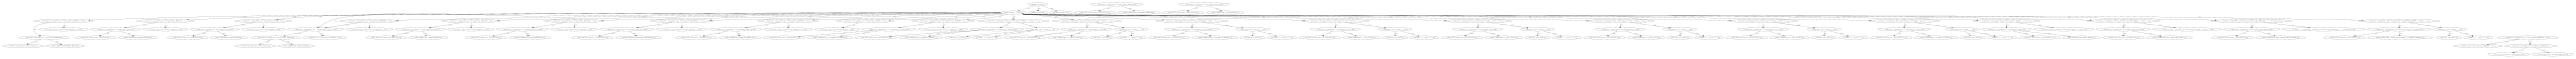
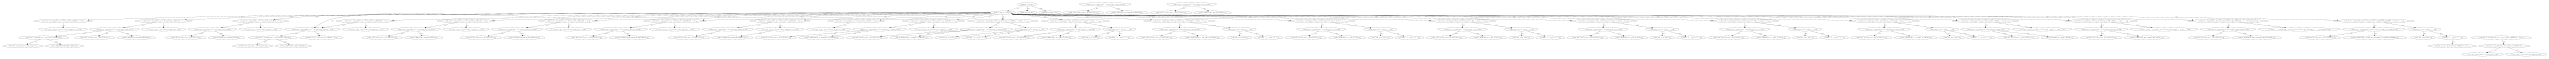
  digraph {
    fontname="Roboto Mono"
    node [fontname="Roboto Mono"]
    edge [arrowhead=box fontname="Roboto Mono"]
    n1 [label=<(METHOD,&lt;clinit&gt;)>]
    n2 [label=<(BLOCK,&lt;empty&gt;,&lt;empty&gt;)>]
    n3 [label=<(MODIFIER,STATIC)>]
    n4 [label=<(METHOD_RETURN,void)>]
    n5 [label=<(&lt;operator&gt;.assignment,int TarConstants.NAMELEN = 100)<SUB>74</SUB>>]
    n6 [label=<(&lt;operator&gt;.assignment,int TarConstants.MODELEN = 8)<SUB>79</SUB>>]
    n7 [label=<(&lt;operator&gt;.assignment,int TarConstants.UIDLEN = 8)<SUB>84</SUB>>]
    n8 [label=<(&lt;operator&gt;.assignment,int TarConstants.GIDLEN = 8)<SUB>89</SUB>>]
    n9 [label=<(&lt;operator&gt;.assignment,int TarConstants.CHKSUMLEN = 8)<SUB>94</SUB>>]
    n10 [label=<(&lt;operator&gt;.assignment,int TarConstants.SIZELEN = 12)<SUB>99</SUB>>]
    n11 [label=<(&lt;operator&gt;.assignment,int TarConstants.MAGICLEN = 8)<SUB>104</SUB>>]
    n12 [label=<(&lt;operator&gt;.assignment,int TarConstants.MODTIMELEN = 12)<SUB>109</SUB>>]
    n13 [label=<(&lt;operator&gt;.assignment,int TarConstants.GNAMELEN = 32)<SUB>119</SUB>>]
    n14 [label=<(&lt;operator&gt;.assignment,int TarConstants.DEVLEN = 8)<SUB>124</SUB>>]
    n15 [label=<(&lt;operator&gt;.assignment,byte TarConstants.LF_OLDNORM = 0)<SUB>130</SUB>>]
    n16 [label=<(&lt;operator&gt;.assignment,byte TarConstants.LF_NORMAL = (byte) '0')<SUB>135</SUB>>]
    n17 [label=<(&lt;operator&gt;.assignment,byte TarConstants.LF_LINK = (byte) '1')<SUB>140</SUB>>]
    n18 [label=<(&lt;operator&gt;.assignment,byte TarConstants.LF_SYMLINK = (byte) '2')<SUB>145</SUB>>]
    n19 [label=<(&lt;operator&gt;.assignment,byte TarConstants.LF_CHR = (byte) '3')<SUB>150</SUB>>]
    n20 [label=<(&lt;operator&gt;.assignment,byte TarConstants.LF_BLK = (byte) '4')<SUB>155</SUB>>]
    n21 [label=<(&lt;operator&gt;.assignment,byte TarConstants.LF_DIR = (byte) '5')<SUB>160</SUB>>]
    n22 [label=<(&lt;operator&gt;.assignment,byte TarConstants.LF_FIFO = (byte) '6')<SUB>165</SUB>>]
    n23 [label=<(&lt;operator&gt;.assignment,byte TarConstants.LF_CONTIG = (byte) '7')<SUB>170</SUB>>]
    n24 [label=<(&lt;operator&gt;.assignment,String TarConstants.TMAGIC = &quot;ustar&quot;)<SUB>175</SUB>>]
    n25 [label=<(&lt;operator&gt;.assignment,String TarConstants.GNU_TMAGIC = &quot;ustar  &quot;)<SUB>180</SUB>>]
    n26 [label=<(&lt;operator&gt;.assignment,String TarConstants.GNU_LONGLINK = &quot;././@LongLink&quot;)<SUB>185</SUB>>]
    n27 [label=<(&lt;operator&gt;.assignment,byte TarConstants.LF_GNUTYPE_LONGNAME = (byte) 'L')<SUB>190</SUB>>]
    n28 [label=<(&lt;operator&gt;.fieldAccess,TarConstants.NAMELEN)<SUB>74</SUB>>]
    n29 [label=<(LITERAL,100,int TarConstants.NAMELEN = 100)<SUB>74</SUB>>]
    n30 [label=<(&lt;operator&gt;.fieldAccess,TarConstants.MODELEN)<SUB>79</SUB>>]
    n31 [label=<(LITERAL,8,int TarConstants.MODELEN = 8)<SUB>79</SUB>>]
    n32 [label=<(&lt;operator&gt;.fieldAccess,TarConstants.UIDLEN)<SUB>84</SUB>>]
    n33 [label=<(LITERAL,8,int TarConstants.UIDLEN = 8)<SUB>84</SUB>>]
    n34 [label=<(&lt;operator&gt;.fieldAccess,TarConstants.GIDLEN)<SUB>89</SUB>>]
    n35 [label=<(LITERAL,8,int TarConstants.GIDLEN = 8)<SUB>89</SUB>>]
    n36 [label=<(LITERAL,8,int TarConstants.CHKSUMLEN = 8)<SUB>94</SUB>>]
    n37 [label=<(&lt;operator&gt;.fieldAccess,TarConstants.SIZELEN)<SUB>99</SUB>>]
    n38 [label=<(LITERAL,12,int TarConstants.SIZELEN = 12)<SUB>99</SUB>>]
    n39 [label=<(&lt;operator&gt;.fieldAccess,TarConstants.MAGICLEN)<SUB>104</SUB>>]
    n40 [label=<(LITERAL,8,int TarConstants.MAGICLEN = 8)<SUB>104</SUB>>]
    n41 [label=<(&lt;operator&gt;.fieldAccess,TarConstants.MODTIMELEN)<SUB>109</SUB>>]
    n42 [label=<(LITERAL,12,int TarConstants.MODTIMELEN = 12)<SUB>109</SUB>>]
    n43 [label=<(&lt;operator&gt;.assignment,int TarConstants.UNAMELEN = 32)<SUB>114</SUB>>]
    n44 [label=<(&lt;operator&gt;.fieldAccess,TarConstants.UNAMELEN)<SUB>114</SUB>>]
    n45 [label=<(LITERAL,32,int TarConstants.UNAMELEN = 32)<SUB>114</SUB>>]
    n46 [label=<(&lt;operator&gt;.fieldAccess,TarConstants.GNAMELEN)<SUB>119</SUB>>]
    n47 [label=<(LITERAL,32,int TarConstants.GNAMELEN = 32)<SUB>119</SUB>>]
    n48 [label=<(LITERAL,8,int TarConstants.DEVLEN = 8)<SUB>124</SUB>>]
    n49 [label=<(&lt;operator&gt;.fieldAccess,TarConstants.LF_OLDNORM)<SUB>130</SUB>>]
    n50 [label=<(LITERAL,0,byte TarConstants.LF_OLDNORM = 0)<SUB>130</SUB>>]
    n51 [label=<(&lt;operator&gt;.fieldAccess,TarConstants.LF_NORMAL)<SUB>135</SUB>>]
    n52 [label=<(&lt;operator&gt;.cast,(byte) '0')<SUB>135</SUB>>]
    n53 [label=<(&lt;operator&gt;.fieldAccess,TarConstants.LF_LINK)<SUB>140</SUB>>]
    n54 [label=<(&lt;operator&gt;.cast,(byte) '1')<SUB>140</SUB>>]
    n55 [label=<(&lt;operator&gt;.fieldAccess,TarConstants.LF_SYMLINK)<SUB>145</SUB>>]
    n56 [label=<(&lt;operator&gt;.cast,(byte) '2')<SUB>145</SUB>>]
    n57 [label=<(&lt;operator&gt;.fieldAccess,TarConstants.LF_CHR)<SUB>150</SUB>>]
    n58 [label=<(&lt;operator&gt;.cast,(byte) '3')<SUB>150</SUB>>]
    n59 [label=<(&lt;operator&gt;.fieldAccess,TarConstants.LF_BLK)<SUB>155</SUB>>]
    n60 [label=<(&lt;operator&gt;.cast,(byte) '4')<SUB>155</SUB>>]
    n61 [label=<(&lt;operator&gt;.fieldAccess,TarConstants.LF_DIR)<SUB>160</SUB>>]
    n62 [label=<(&lt;operator&gt;.cast,(byte) '5')<SUB>160</SUB>>]
    n63 [label=<(&lt;operator&gt;.fieldAccess,TarConstants.LF_FIFO)<SUB>165</SUB>>]
    n64 [label=<(&lt;operator&gt;.cast,(byte) '6')<SUB>165</SUB>>]
    n65 [label=<(&lt;operator&gt;.fieldAccess,TarConstants.LF_CONTIG)<SUB>170</SUB>>]
    n66 [label=<(&lt;operator&gt;.cast,(byte) '7')<SUB>170</SUB>>]
    n67 [label=<(&lt;operator&gt;.fieldAccess,TarConstants.TMAGIC)<SUB>175</SUB>>]
    n68 [label=<(LITERAL,&quot;ustar&quot;,String TarConstants.TMAGIC = &quot;ustar&quot;)<SUB>175</SUB>>]
    n69 [label=<(&lt;operator&gt;.fieldAccess,TarConstants.GNU_TMAGIC)<SUB>180</SUB>>]
    n70 [label=<(LITERAL,&quot;ustar  &quot;,String TarConstants.GNU_TMAGIC = &quot;ustar  &quot;)<SUB>180</SUB>>]
    n71 [label=<(&lt;operator&gt;.fieldAccess,TarConstants.GNU_LONGLINK)<SUB>185</SUB>>]
    n72 [label=<(LITERAL,&quot;././@LongLink&quot;,String TarConstants.GNU_LONGLINK = &quot;././@LongLink&quot;)<SUB>185</SUB>>]
    n73 [label=<(&lt;operator&gt;.fieldAccess,TarConstants.LF_GNUTYPE_LONGNAME)<SUB>190</SUB>>]
    n74 [label=<(&lt;operator&gt;.cast,(byte) 'L')<SUB>190</SUB>>]
    n75 [label=<(TYPE_REF,TarConstants,TarConstants)<SUB>74</SUB>>]
    n76 [label=<(FIELD_IDENTIFIER,NAMELEN,NAMELEN)<SUB>74</SUB>>]
    n77 [label=<(TYPE_REF,TarConstants,TarConstants)<SUB>79</SUB>>]
    n78 [label=<(FIELD_IDENTIFIER,MODELEN,MODELEN)<SUB>79</SUB>>]
    n79 [label=<(TYPE_REF,TarConstants,TarConstants)<SUB>84</SUB>>]
    n80 [label=<(FIELD_IDENTIFIER,UIDLEN,UIDLEN)<SUB>84</SUB>>]
    n81 [label=<(TYPE_REF,TarConstants,TarConstants)<SUB>89</SUB>>]
    n82 [label=<(FIELD_IDENTIFIER,GIDLEN,GIDLEN)<SUB>89</SUB>>]
    n83 [label=<(&lt;operator&gt;.fieldAccess,TarConstants.CHKSUMLEN)<SUB>94</SUB>>]
    n84 [label=<(TYPE_REF,TarConstants,TarConstants)<SUB>94</SUB>>]
    n85 [label=<(FIELD_IDENTIFIER,CHKSUMLEN,CHKSUMLEN)<SUB>94</SUB>>]
    n86 [label=<(TYPE_REF,TarConstants,TarConstants)<SUB>99</SUB>>]
    n87 [label=<(FIELD_IDENTIFIER,SIZELEN,SIZELEN)<SUB>99</SUB>>]
    n88 [label=<(TYPE_REF,TarConstants,TarConstants)<SUB>104</SUB>>]
    n89 [label=<(FIELD_IDENTIFIER,MAGICLEN,MAGICLEN)<SUB>104</SUB>>]
    n90 [label=<(TYPE_REF,TarConstants,TarConstants)<SUB>109</SUB>>]
    n91 [label=<(FIELD_IDENTIFIER,MODTIMELEN,MODTIMELEN)<SUB>109</SUB>>]
    n92 [label=<(TYPE_REF,TarConstants,TarConstants)<SUB>114</SUB>>]
    n93 [label=<(FIELD_IDENTIFIER,UNAMELEN,UNAMELEN)<SUB>114</SUB>>]
    n94 [label=<(TYPE_REF,TarConstants,TarConstants)<SUB>119</SUB>>]
    n95 [label=<(FIELD_IDENTIFIER,GNAMELEN,GNAMELEN)<SUB>119</SUB>>]
    n96 [label=<(&lt;operator&gt;.fieldAccess,TarConstants.DEVLEN)<SUB>124</SUB>>]
    n97 [label=<(TYPE_REF,TarConstants,TarConstants)<SUB>124</SUB>>]
    n98 [label=<(FIELD_IDENTIFIER,DEVLEN,DEVLEN)<SUB>124</SUB>>]
    n99 [label=<(TYPE_REF,TarConstants,TarConstants)<SUB>130</SUB>>]
    n100 [label=<(FIELD_IDENTIFIER,LF_OLDNORM,LF_OLDNORM)<SUB>130</SUB>>]
    n101 [label=<(TYPE_REF,TarConstants,TarConstants)<SUB>135</SUB>>]
    n102 [label=<(FIELD_IDENTIFIER,LF_NORMAL,LF_NORMAL)<SUB>135</SUB>>]
    n103 [label=<(TYPE_REF,byte,byte)<SUB>135</SUB>>]
    n104 [label=<(LITERAL,'0',(byte) '0')<SUB>135</SUB>>]
    n105 [label=<(TYPE_REF,TarConstants,TarConstants)<SUB>140</SUB>>]
    n106 [label=<(FIELD_IDENTIFIER,LF_LINK,LF_LINK)<SUB>140</SUB>>]
    n107 [label=<(TYPE_REF,byte,byte)<SUB>140</SUB>>]
    n108 [label=<(LITERAL,'1',(byte) '1')<SUB>140</SUB>>]
    n109 [label=<(TYPE_REF,TarConstants,TarConstants)<SUB>145</SUB>>]
    n110 [label=<(FIELD_IDENTIFIER,LF_SYMLINK,LF_SYMLINK)<SUB>145</SUB>>]
    n111 [label=<(TYPE_REF,byte,byte)<SUB>145</SUB>>]
    n112 [label=<(LITERAL,'2',(byte) '2')<SUB>145</SUB>>]
    n113 [label=<(TYPE_REF,TarConstants,TarConstants)<SUB>150</SUB>>]
    n114 [label=<(FIELD_IDENTIFIER,LF_CHR,LF_CHR)<SUB>150</SUB>>]
    n115 [label=<(TYPE_REF,byte,byte)<SUB>150</SUB>>]
    n116 [label=<(LITERAL,'3',(byte) '3')<SUB>150</SUB>>]
    n117 [label=<(TYPE_REF,TarConstants,TarConstants)<SUB>155</SUB>>]
    n118 [label=<(FIELD_IDENTIFIER,LF_BLK,LF_BLK)<SUB>155</SUB>>]
    n119 [label=<(TYPE_REF,byte,byte)<SUB>155</SUB>>]
    n120 [label=<(LITERAL,'4',(byte) '4')<SUB>155</SUB>>]
    n121 [label=<(TYPE_REF,TarConstants,TarConstants)<SUB>160</SUB>>]
    n122 [label=<(FIELD_IDENTIFIER,LF_DIR,LF_DIR)<SUB>160</SUB>>]
    n123 [label=<(TYPE_REF,byte,byte)<SUB>160</SUB>>]
    n124 [label=<(LITERAL,'5',(byte) '5')<SUB>160</SUB>>]
    n125 [label=<(TYPE_REF,TarConstants,TarConstants)<SUB>165</SUB>>]
    n126 [label=<(FIELD_IDENTIFIER,LF_FIFO,LF_FIFO)<SUB>165</SUB>>]
    n127 [label=<(TYPE_REF,byte,byte)<SUB>165</SUB>>]
    n128 [label=<(LITERAL,'6',(byte) '6')<SUB>165</SUB>>]
    n129 [label=<(TYPE_REF,TarConstants,TarConstants)<SUB>170</SUB>>]
    n130 [label=<(FIELD_IDENTIFIER,LF_CONTIG,LF_CONTIG)<SUB>170</SUB>>]
    n131 [label=<(TYPE_REF,byte,byte)<SUB>170</SUB>>]
    n132 [label=<(LITERAL,'7',(byte) '7')<SUB>170</SUB>>]
    n133 [label=<(TYPE_REF,TarConstants,TarConstants)<SUB>175</SUB>>]
    n134 [label=<(FIELD_IDENTIFIER,TMAGIC,TMAGIC)<SUB>175</SUB>>]
    n135 [label=<(TYPE_REF,TarConstants,TarConstants)<SUB>180</SUB>>]
    n136 [label=<(FIELD_IDENTIFIER,GNU_TMAGIC,GNU_TMAGIC)<SUB>180</SUB>>]
    n137 [label=<(TYPE_REF,TarConstants,TarConstants)<SUB>185</SUB>>]
    n138 [label=<(FIELD_IDENTIFIER,GNU_LONGLINK,GNU_LONGLINK)<SUB>185</SUB>>]
    n139 [label=<(TYPE_REF,TarConstants,TarConstants)<SUB>190</SUB>>]
    n140 [label=<(FIELD_IDENTIFIER,LF_GNUTYPE_LONGNAME,LF_GNUTYPE_LONGNAME)<SUB>190</SUB>>]
    n141 [label=<(TYPE_REF,byte,byte)<SUB>190</SUB>>]
    n142 [label=<(LITERAL,'L',(byte) 'L')<SUB>190</SUB>>]
    n1 -> n2 [arrowhead=normal label="AST: "]
    n1 -> n3 [label="AST: "]
    n1 -> n4 [arrowhead=normal label="AST: "]
    n2 -> n5 [arrowhead=normal label="AST: "]
    n2 -> n6 [arrowhead=normal label="AST: "]
    n2 -> n7 [arrowhead=normal label="AST: "]
    n2 -> n8 [label="AST: "]
    n2 -> n9 [arrowhead=normal label="AST: "]
    n2 -> n10 [arrowhead=normal label="AST: "]
    n2 -> n11 [arrowhead=normal label="AST: "]
    n2 -> n12 [label="AST: "]
    n2 -> n13 [arrowhead=normal label="AST: "]
    n2 -> n14 [arrowhead=normal label="AST: "]
    n2 -> n15 [arrowhead=normal label="AST: "]
    n2 -> n16 [label="AST: "]
    n2 -> n17 [arrowhead=normal label="AST: "]
    n2 -> n18 [arrowhead=normal label="AST: "]
    n2 -> n19 [arrowhead=normal label="AST: "]
    n2 -> n20 [arrowhead=normal label="AST: "]
    n2 -> n21 [arrowhead=normal label="AST: "]
    n2 -> n22 [arrowhead=normal label="AST: "]
    n2 -> n23 [arrowhead=normal label="AST: "]
    n2 -> n24 [label="AST: "]
    n2 -> n25 [label="AST: "]
    n2 -> n26 [label="AST: "]
    n2 -> n27 [arrowhead=normal label="AST: "]
-   n5 -> n28 [label="AST: "]
+   n30 -> n28 [label="AST: "]
    n5 -> n29 [label="AST: "]
    n6 -> n30 [arrowhead=normal label="AST: "]
    n6 -> n31 [label="AST: "]
    n7 -> n32 [arrowhead=normal label="AST: "]
    n7 -> n33 [label="AST: "]
    n8 -> n34 [arrowhead=normal label="AST: "]
    n8 -> n35 [label="AST: "]
    n9 -> n8 [label="AST: "]
    n9 -> n36 [label="AST: "]
    n10 -> n37 [label="AST: "]
    n10 -> n38 [label="AST: "]
    n11 -> n39 [label="AST: "]
    n11 -> n40 [arrowhead=normal label="AST: "]
    n12 -> n41 [label="AST: "]
    n12 -> n42 [label="AST: "]
    n13 -> n46 [arrowhead=normal label="AST: "]
    n13 -> n47 [label="AST: "]
    n14 -> n48 [label="AST: "]
    n15 -> n49 [arrowhead=normal label="AST: "]
    n15 -> n50 [label="AST: "]
    n16 -> n51 [label="AST: "]
    n16 -> n52 [arrowhead=normal label="AST: "]
    n17 -> n53 [arrowhead=normal label="AST: "]
    n17 -> n54 [label="AST: "]
    n18 -> n55 [label="AST: "]
    n18 -> n56 [arrowhead=normal label="AST: "]
    n19 -> n57 [arrowhead=normal label="AST: "]
    n19 -> n58 [label="AST: "]
    n20 -> n59 [label="AST: "]
    n20 -> n60 [label="AST: "]
    n21 -> n61 [label="AST: "]
    n21 -> n62 [label="AST: "]
    n22 -> n63 [label="AST: "]
    n22 -> n64 [label="AST: "]
    n23 -> n65 [label="AST: "]
    n23 -> n66 [arrowhead=normal label="AST: "]
    n24 -> n67 [label="AST: "]
    n24 -> n68 [arrowhead=normal label="AST: "]
    n25 -> n69 [arrowhead=normal label="AST: "]
    n25 -> n70 [arrowhead=normal label="AST: "]
    n26 -> n71 [label="AST: "]
    n26 -> n72 [arrowhead=normal label="AST: "]
    n27 -> n73 [label="AST: "]
    n27 -> n74 [arrowhead=normal label="AST: "]
    n28 -> n75 [label="AST: "]
    n28 -> n76 [label="AST: "]
    n30 -> n77 [label="AST: "]
    n30 -> n78 [label="AST: "]
    n32 -> n79 [label="AST: "]
    n32 -> n80 [arrowhead=normal label="AST: "]
    n34 -> n81 [arrowhead=normal label="AST: "]
    n34 -> n82 [arrowhead=normal label="AST: "]
    n37 -> n86 [label="AST: "]
    n37 -> n87 [arrowhead=normal label="AST: "]
    n39 -> n88 [arrowhead=normal label="AST: "]
    n39 -> n89 [label="AST: "]
    n41 -> n90 [label="AST: "]
    n41 -> n91 [label="AST: "]
    n43 -> n44 [label="AST: "]
-   n43 -> n45 [arrowhead=normal label="AST: "]
+   n142 -> n45 [arrowhead=normal label="AST: "]
    n44 -> n92 [label="AST: "]
    n44 -> n93 [arrowhead=normal label="AST: "]
    n46 -> n94 [label="AST: "]
-   n46 -> n95 [label="AST: "]
+   n47 -> n95 [label="AST: "]
    n49 -> n99 [arrowhead=normal label="AST: "]
    n49 -> n100 [arrowhead=normal label="AST: "]
    n51 -> n101 [label="AST: "]
    n51 -> n102 [label="AST: "]
    n52 -> n103 [arrowhead=normal label="AST: "]
    n52 -> n104 [arrowhead=normal label="AST: "]
    n53 -> n105 [arrowhead=normal label="AST: "]
    n53 -> n106 [label="AST: "]
    n54 -> n107 [label="AST: "]
    n54 -> n108 [label="AST: "]
    n55 -> n109 [arrowhead=normal label="AST: "]
    n55 -> n110 [label="AST: "]
    n56 -> n111 [arrowhead=normal label="AST: "]
    n56 -> n112 [arrowhead=normal label="AST: "]
    n57 -> n113 [label="AST: "]
    n57 -> n114 [arrowhead=normal label="AST: "]
    n58 -> n115 [arrowhead=normal label="AST: "]
    n58 -> n116 [arrowhead=normal label="AST: "]
    n59 -> n117 [label="AST: "]
    n59 -> n118 [arrowhead=normal label="AST: "]
    n60 -> n119 [arrowhead=normal label="AST: "]
    n60 -> n120 [arrowhead=normal label="AST: "]
    n61 -> n121 [label="AST: "]
    n61 -> n122 [label="AST: "]
    n62 -> n123 [arrowhead=normal label="AST: "]
    n62 -> n124 [label="AST: "]
    n63 -> n125 [arrowhead=normal label="AST: "]
    n63 -> n126 [arrowhead=normal label="AST: "]
    n64 -> n127 [arrowhead=normal label="AST: "]
    n64 -> n128 [label="AST: "]
    n65 -> n129 [arrowhead=normal label="AST: "]
    n65 -> n130 [arrowhead=normal label="AST: "]
    n66 -> n131 [arrowhead=normal label="AST: "]
    n66 -> n132 [label="AST: "]
    n67 -> n133 [label="AST: "]
    n67 -> n134 [arrowhead=normal label="AST: "]
    n69 -> n135 [label="AST: "]
    n69 -> n136 [label="AST: "]
    n71 -> n137 [label="AST: "]
    n71 -> n138 [arrowhead=normal label="AST: "]
    n73 -> n139 [label="AST: "]
    n73 -> n140 [arrowhead=normal label="AST: "]
    n74 -> n141 [arrowhead=normal label="AST: "]
    n74 -> n142 [label="AST: "]
    n83 -> n84 [label="AST: "]
    n83 -> n85 [arrowhead=normal label="AST: "]
    n96 -> n97 [label="AST: "]
    n96 -> n98 [label="AST: "]
  }
